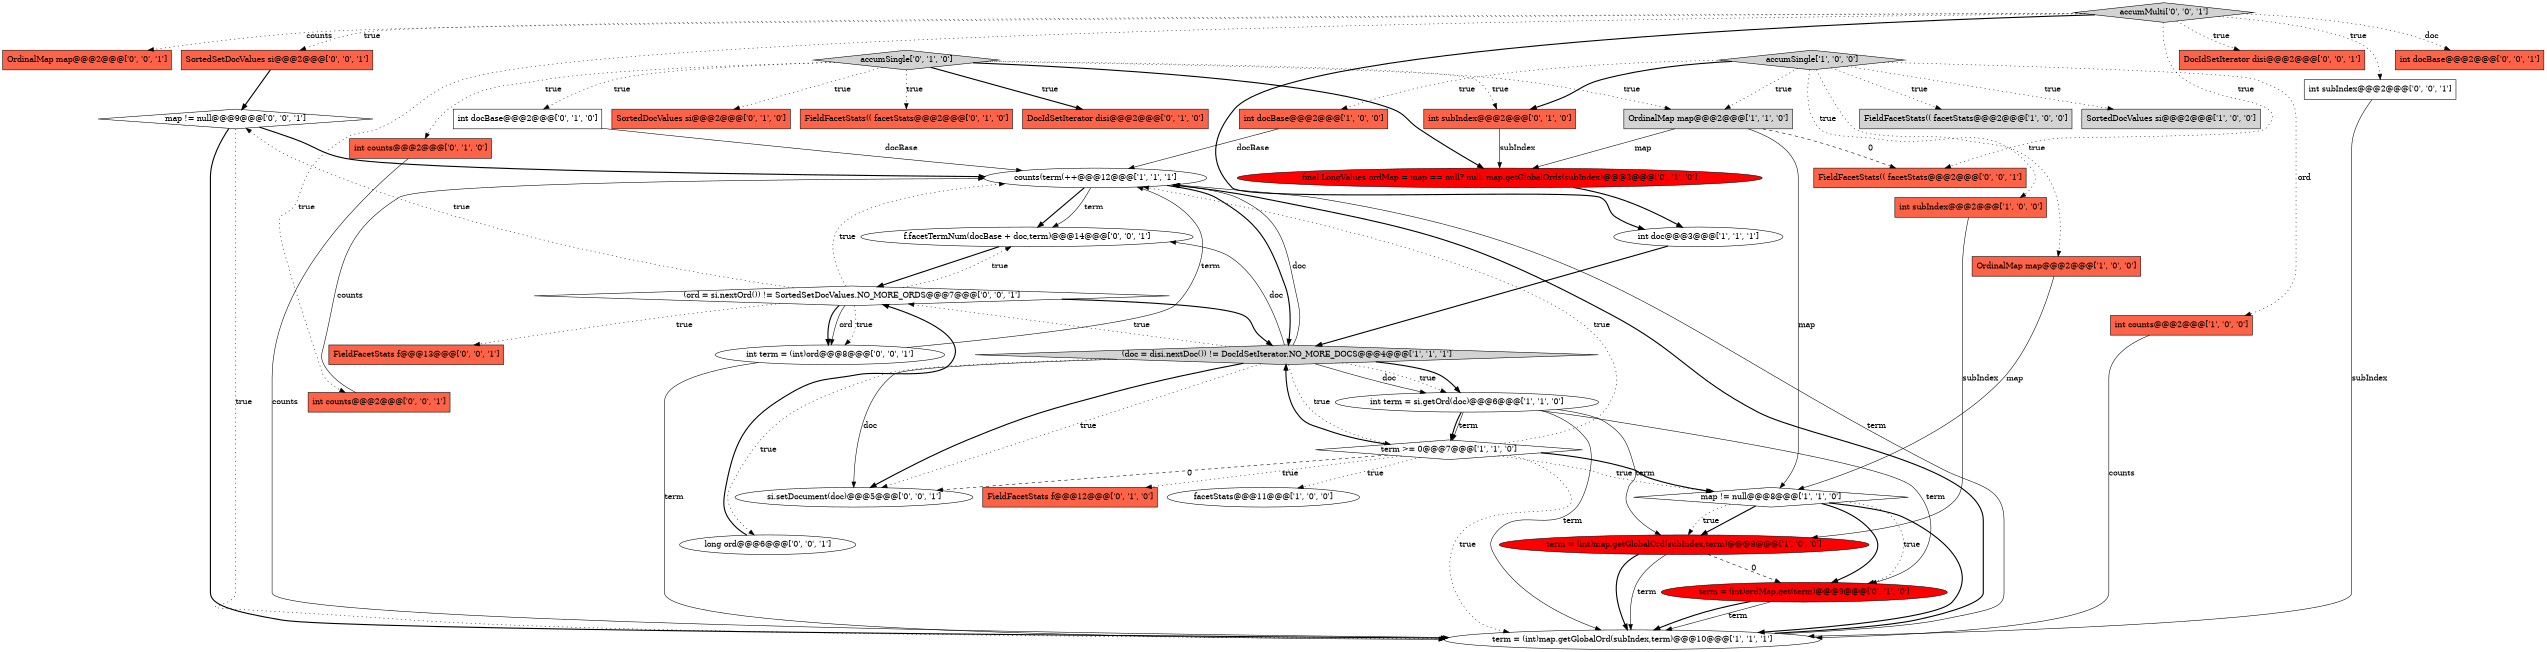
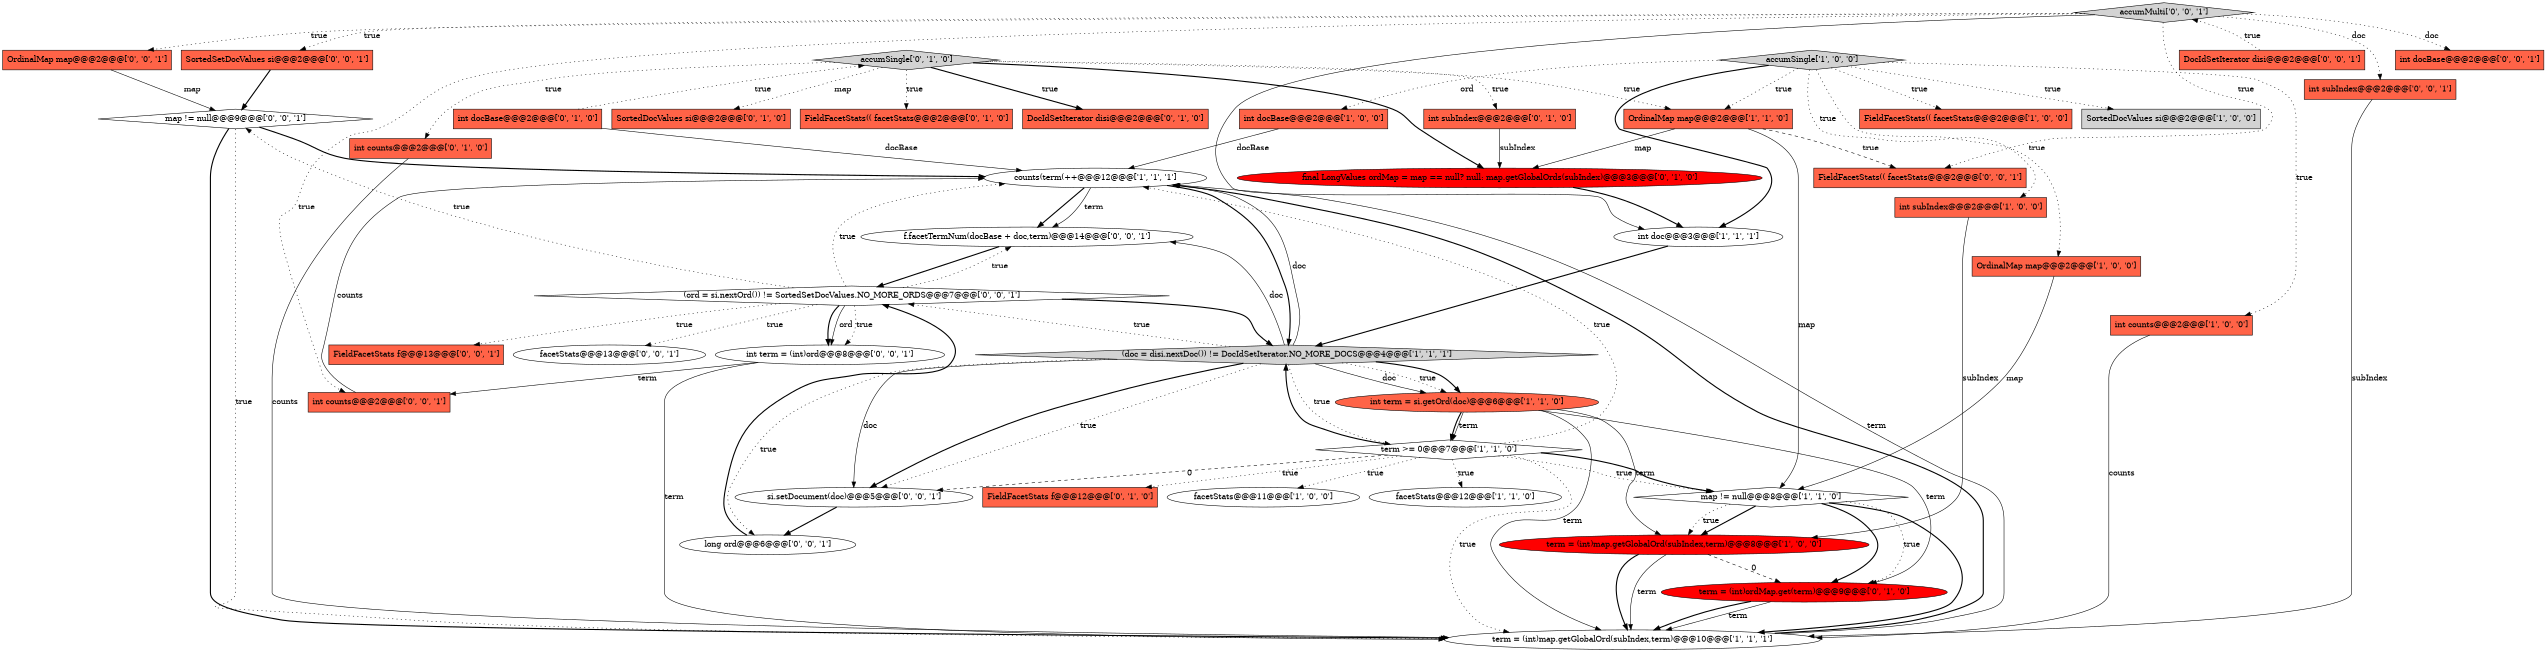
  digraph {
    node [fillcolor=tomato shape=box style=filled]
    edge [style=dotted]
    n1 [label="OrdinalMap map@@@2@@@['0', '0', '1']"]
    n2 [fillcolor=white label="map != null@@@9@@@['0', '0', '1']" shape=diamond]
    n3 [fillcolor=white label="counts(term(++@@@12@@@['1', '1', '1']" shape=ellipse]
    n4 [fillcolor=white label="term = (int)map.getGlobalOrd(subIndex,term)@@@10@@@['1', '1', '1']" shape=ellipse]
    n5 [label="SortedSetDocValues si@@@2@@@['0', '0', '1']"]
    n6 [fillcolor=white label="facetStats@@@11@@@['1', '0', '0']" shape=ellipse]
    n7 [fillcolor=white label="f.facetTermNum(docBase + doc,term)@@@14@@@['0', '0', '1']" shape=ellipse]
    n8 [fillcolor=white label="(ord = si.nextOrd()) != SortedSetDocValues.NO_MORE_ORDS@@@7@@@['0', '0', '1']" shape=diamond]
    n9 [fillcolor=lightgray label="(doc = disi.nextDoc()) != DocIdSetIterator.NO_MORE_DOCS@@@4@@@['1', '1', '1']" shape=diamond]
    n10 [label="FieldFacetStats f@@@13@@@['0', '0', '1']"]
    n11 [fillcolor=white label="int term = (int)ord@@@8@@@['0', '0', '1']" shape=ellipse]
+   n12 [fillcolor=white label="facetStats@@@13@@@['0', '0', '1']" shape=ellipse]
    n13 [label="int subIndex@@@2@@@['0', '1', '0']"]
    n14 [fillcolor=red label="final LongValues ordMap = map == null? null: map.getGlobalOrds(subIndex)@@@3@@@['0', '1', '0']" shape=ellipse]
    n15 [fillcolor=white label="int doc@@@3@@@['1', '1', '1']" shape=ellipse]
-   n16 [fillcolor=white label="int term = si.getOrd(doc)@@@6@@@['1', '1', '0']" shape=ellipse]
+   n16 [label="int term = si.getOrd(doc)@@@6@@@['1', '1', '0']" shape=ellipse]
    n17 [fillcolor=white label="term >= 0@@@7@@@['1', '1', '0']" shape=diamond]
    n18 [fillcolor=white label="long ord@@@6@@@['0', '0', '1']" shape=ellipse]
    n19 [fillcolor=white label="si.setDocument(doc)@@@5@@@['0', '0', '1']" shape=ellipse]
    n20 [fillcolor=red label="term = (int)map.getGlobalOrd(subIndex,term)@@@8@@@['1', '0', '0']" shape=ellipse]
    n21 [fillcolor=red label="term = (int)ordMap.get(term)@@@9@@@['0', '1', '0']" shape=ellipse]
+   n22 [fillcolor=white label="facetStats@@@12@@@['1', '1', '0']" shape=ellipse]
    n23 [fillcolor=white label="map != null@@@8@@@['1', '1', '0']" shape=diamond]
    n24 [label="FieldFacetStats f@@@12@@@['0', '1', '0']"]
    n25 [fillcolor=lightgray label="accumSingle['0', '1', '0']" shape=diamond]
    n26 [label="SortedDocValues si@@@2@@@['0', '1', '0']"]
    n27 [label="FieldFacetStats(( facetStats@@@2@@@['0', '1', '0']"]
    n28 [label="DocIdSetIterator disi@@@2@@@['0', '1', '0']"]
    n29 [label="int counts@@@2@@@['0', '1', '0']"]
-   n30 [fillcolor=lightgray label="OrdinalMap map@@@2@@@['1', '1', '0']"]
-   n31 [fillcolor=white label="int docBase@@@2@@@['0', '1', '0']"]
+   n30 [label="OrdinalMap map@@@2@@@['1', '1', '0']"]
+   n31 [label="int docBase@@@2@@@['0', '1', '0']"]
    n32 [label="FieldFacetStats(( facetStats@@@2@@@['0', '0', '1']"]
    n33 [label="DocIdSetIterator disi@@@2@@@['0', '0', '1']"]
    n34 [label="int subIndex@@@2@@@['1', '0', '0']"]
    n35 [label="OrdinalMap map@@@2@@@['1', '0', '0']"]
-   n36 [fillcolor=white label="int subIndex@@@2@@@['0', '0', '1']"]
+   n36 [label="int subIndex@@@2@@@['0', '0', '1']"]
    n37 [fillcolor=lightgray label="accumMulti['0', '0', '1']" shape=diamond]
    n38 [label="int docBase@@@2@@@['0', '0', '1']"]
    n39 [label="int counts@@@2@@@['0', '0', '1']"]
    n40 [fillcolor=lightgray label="accumSingle['1', '0', '0']" shape=diamond]
-   n41 [fillcolor=lightgray label="FieldFacetStats(( facetStats@@@2@@@['1', '0', '0']"]
+   n41 [label="FieldFacetStats(( facetStats@@@2@@@['1', '0', '0']"]
    n42 [fillcolor=lightgray label="SortedDocValues si@@@2@@@['1', '0', '0']"]
    n43 [label="int counts@@@2@@@['1', '0', '0']"]
    n44 [label="int docBase@@@2@@@['1', '0', '0']"]
+   n1 -> n2 [label=map style=solid]
    n2 -> n3 [style=bold]
    n2 -> n4 [label=true]
    n2 -> n4 [style=bold]
    n3 -> n7 [style=bold]
    n3 -> n7 [label=term style=solid]
    n3 -> n9 [style=bold]
    n4 -> n3 [style=bold]
    n4 -> n3 [label=term style=solid]
    n5 -> n2 [style=bold]
    n7 -> n8 [style=bold]
    n8 -> n2 [label=true]
    n8 -> n3 [label=true]
    n8 -> n7 [label=true]
    n8 -> n9 [style=bold]
    n8 -> n10 [label=true]
    n8 -> n11 [label=ord style=solid]
    n8 -> n11 [label=true]
    n8 -> n11 [style=bold]
+   n8 -> n12 [label=true]
    n9 -> n3 [label=doc style=solid]
    n9 -> n7 [label=doc style=solid]
    n9 -> n8 [label=true]
    n9 -> n16 [label=doc style=solid]
    n9 -> n16 [label=true]
    n9 -> n16 [style=bold]
    n9 -> n17 [label=true]
    n9 -> n18 [label=true]
    n9 -> n19 [label=true]
    n9 -> n19 [label=doc style=solid]
    n9 -> n19 [style=bold]
-   n11 -> n3 [label=term style=solid]
+   n11 -> n39 [label=term style=solid]
    n11 -> n4 [label=term style=solid]
    n13 -> n14 [label=subIndex style=solid]
    n14 -> n15 [style=bold]
    n15 -> n9 [style=bold]
    n16 -> n4 [label=term style=solid]
    n16 -> n17 [style=bold]
    n16 -> n17 [label=term style=solid]
    n16 -> n20 [label=term style=solid]
    n16 -> n21 [label=term style=solid]
    n17 -> n3 [label=true]
    n17 -> n4 [label=true]
    n17 -> n6 [label=true]
    n17 -> n9 [style=bold]
    n17 -> n19 [label=0 style=dashed]
+   n17 -> n22 [label=true]
    n17 -> n23 [label=true]
    n17 -> n23 [style=bold]
    n17 -> n24 [label=true]
    n18 -> n8 [style=bold]
+   n19 -> n18 [style=bold]
    n20 -> n4 [style=bold]
    n20 -> n4 [label=term style=solid]
    n20 -> n21 [label=0 style=dashed]
    n21 -> n4 [label=term style=solid]
    n21 -> n4 [style=bold]
    n23 -> n4 [style=bold]
    n23 -> n20 [style=bold]
    n23 -> n20 [label=true]
    n23 -> n21 [label=true]
    n23 -> n21 [style=bold]
    n25 -> n13 [label=true]
    n25 -> n14 [style=bold]
-   n25 -> n26 [label=true]
+   n25 -> n26 [label=map]
    n25 -> n27 [label=true]
    n25 -> n28 [label=true style=bold]
    n25 -> n29 [label=true]
    n25 -> n30 [label=true]
-   n25 -> n31 [label=true]
+   n31 -> n25 [label=true]
    n29 -> n4 [label=counts style=solid]
    n30 -> n14 [label=map style=solid]
    n30 -> n23 [label=map style=solid]
-   n30 -> n32 [label=0 style=dashed]
+   n30 -> n32 [label=true style=dashed]
    n31 -> n3 [label=docBase style=solid]
    n34 -> n20 [label=subIndex style=solid]
    n35 -> n23 [label=map style=solid]
    n36 -> n4 [label=subIndex style=solid]
-   n37 -> n1 [label=counts]
+   n37 -> n1 [label=true]
    n37 -> n5 [label=true]
-   n37 -> n15 [style=bold]
+   n37 -> n15 [style=solid]
    n37 -> n32 [label=true]
-   n37 -> n33 [label=true]
-   n37 -> n36 [label=true]
+   n33 -> n37 [label=true]
+   n37 -> n36 [label=doc]
    n37 -> n38 [label=doc]
    n37 -> n39 [label=true]
    n39 -> n3 [label=counts style=solid]
-   n40 -> n13 [style=bold]
+   n40 -> n15 [style=bold]
    n40 -> n30 [label=true]
    n40 -> n34 [label=true]
    n40 -> n35 [label=true]
    n40 -> n41 [label=true]
    n40 -> n42 [label=true]
-   n40 -> n43 [label=ord]
-   n40 -> n44 [label=true]
+   n40 -> n43 [label=true]
+   n40 -> n44 [label=ord]
    n43 -> n4 [label=counts style=solid]
    n44 -> n3 [label=docBase style=solid]
  }
